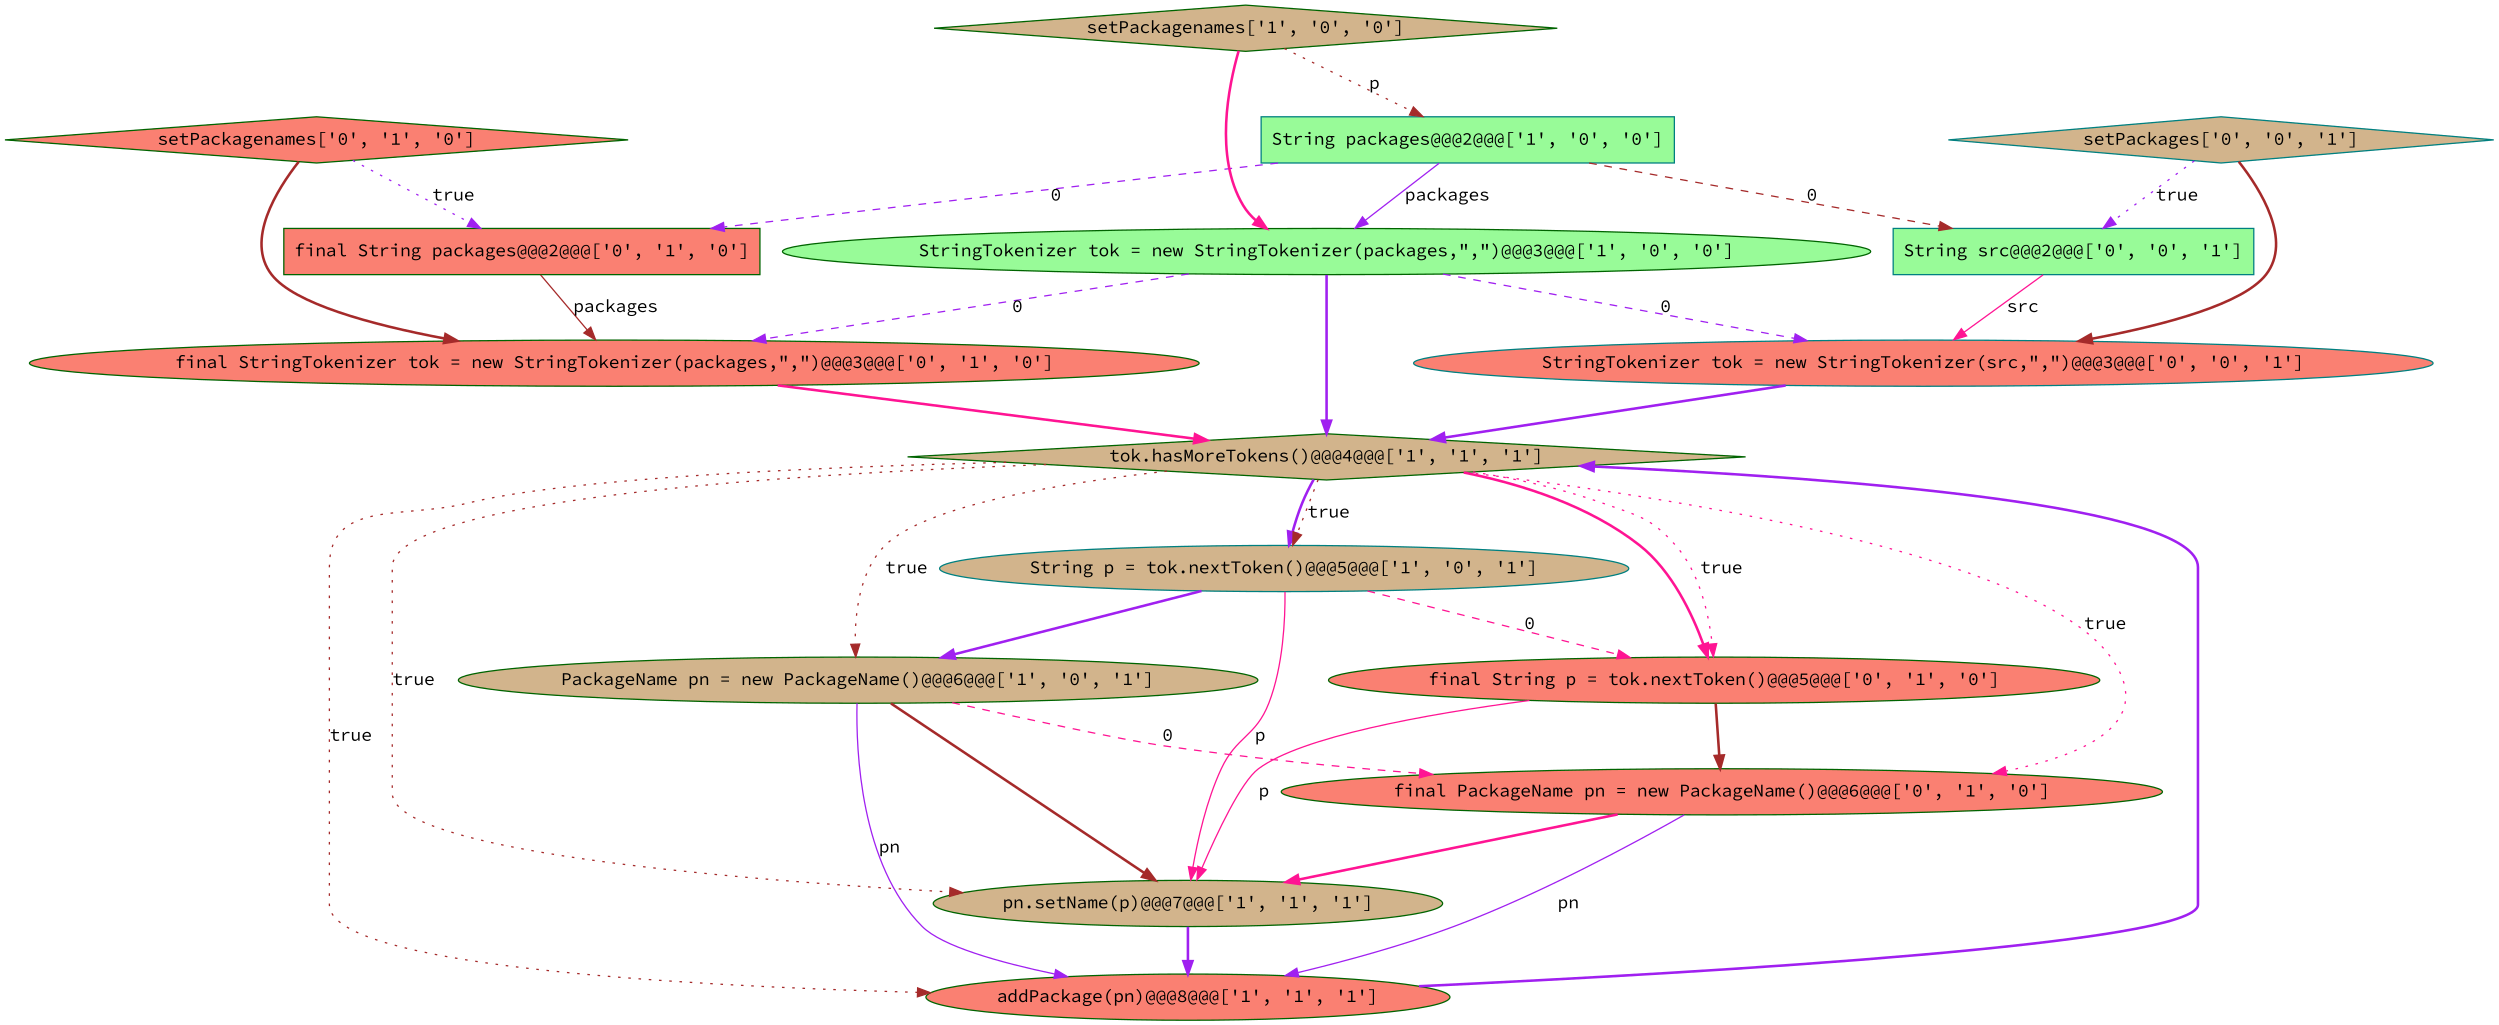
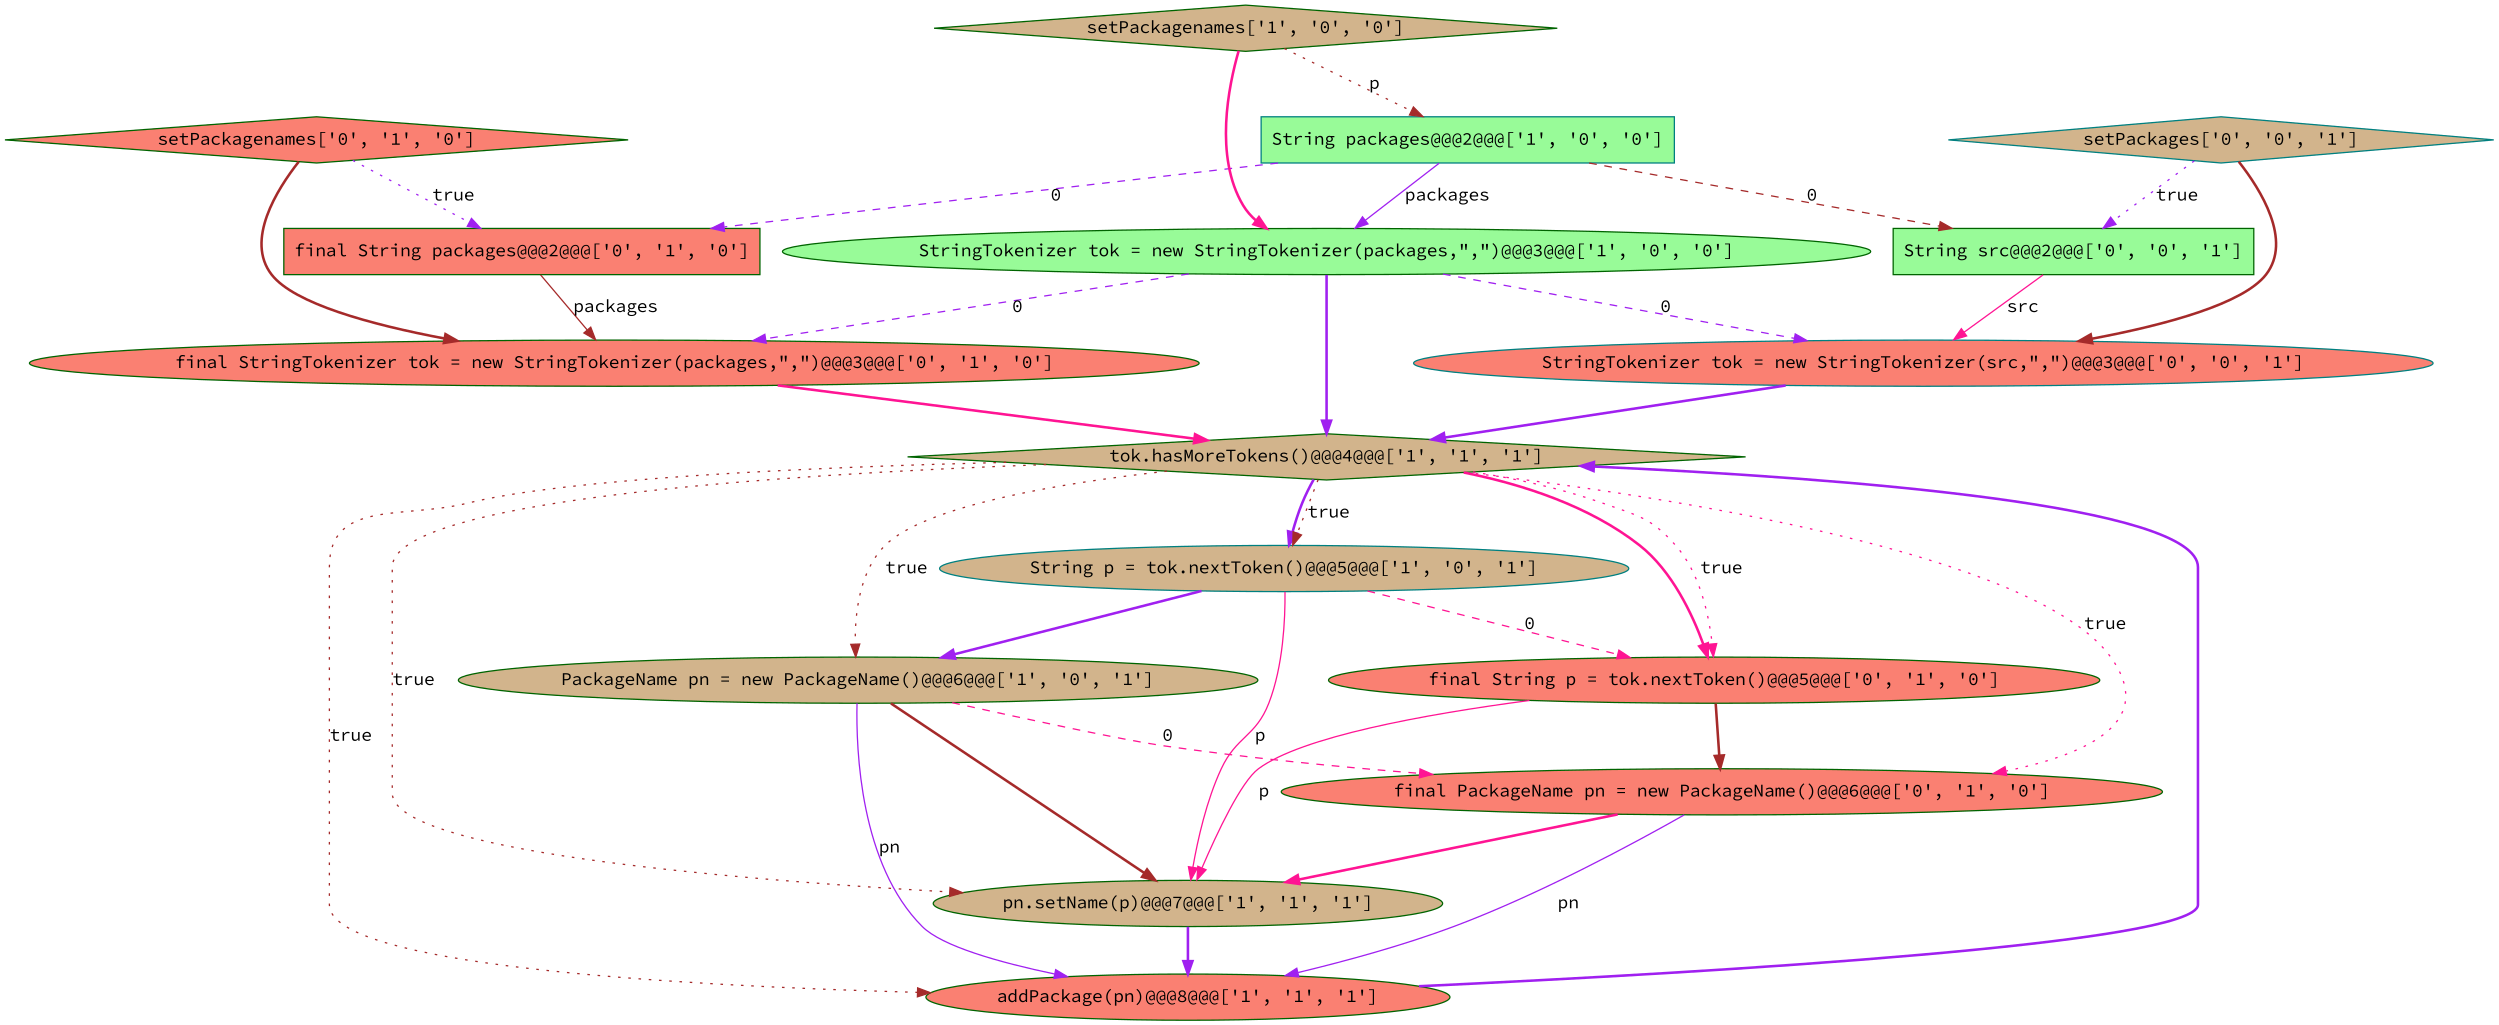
  digraph {
    fontname="Source Code Pro"
    node [color=darkgreen fillcolor=salmon fontname="Source Code Pro" shape=ellipse style=filled]
    edge [color=purple fontname="Source Code Pro" style=bold]
    n1 [color=teal fillcolor=palegreen label="String packages@@@2@@@['1', '0', '0']" shape=box]
    n2 [label="final String packages@@@2@@@['0', '1', '0']" shape=box]
    n3 [fillcolor=palegreen label="StringTokenizer tok = new StringTokenizer(packages,\",\")@@@3@@@['1', '0', '0']"]
-   n4 [color=teal fillcolor=palegreen label="String src@@@2@@@['0', '0', '1']" shape=box]
+   n4 [fillcolor=palegreen label="String src@@@2@@@['0', '0', '1']" shape=box]
    n5 [label="final StringTokenizer tok = new StringTokenizer(packages,\",\")@@@3@@@['0', '1', '0']"]
    n6 [color=teal label="StringTokenizer tok = new StringTokenizer(src,\",\")@@@3@@@['0', '0', '1']"]
    n7 [fillcolor=tan label="tok.hasMoreTokens()@@@4@@@['1', '1', '1']" shape=diamond]
    n8 [color=teal fillcolor=tan label="String p = tok.nextToken()@@@5@@@['1', '0', '1']"]
    n9 [fillcolor=tan label="PackageName pn = new PackageName()@@@6@@@['1', '0', '1']"]
    n10 [fillcolor=tan label="pn.setName(p)@@@7@@@['1', '1', '1']"]
    n11 [label="final String p = tok.nextToken()@@@5@@@['0', '1', '0']"]
    n12 [label="addPackage(pn)@@@8@@@['1', '1', '1']"]
    n13 [label="final PackageName pn = new PackageName()@@@6@@@['0', '1', '0']"]
    n14 [color=teal fillcolor=tan label="setPackages['0', '0', '1']" shape=diamond]
    n15 [label="setPackagenames['0', '1', '0']" shape=diamond]
    n16 [fillcolor=tan label="setPackagenames['1', '0', '0']" shape=diamond]
    n1 -> n2 [label=0 style=dashed]
    n1 -> n3 [label=packages style=solid]
    n1 -> n4 [color=brown label=0 style=dashed]
    n2 -> n5 [color=brown label=packages style=solid]
    n3 -> n5 [label=0 style=dashed]
    n3 -> n6 [label=0 style=dashed]
    n3 -> n7
    n4 -> n6 [color=deeppink label=src style=solid]
    n5 -> n7 [color=deeppink]
    n6 -> n7
    n7 -> n8
    n7 -> n8 [color=brown label=true style=dotted]
    n7 -> n9 [color=brown label=true style=dotted]
    n7 -> n10 [color=brown label=true style=dotted]
    n7 -> n11 [color=deeppink]
    n7 -> n11 [color=deeppink label=true style=dotted]
    n7 -> n12 [color=brown label=true style=dotted]
    n7 -> n13 [color=deeppink label=true style=dotted]
    n8 -> n9
    n8 -> n10 [color=deeppink label=p style=solid]
    n8 -> n11 [color=deeppink label=0 style=dashed]
    n9 -> n10 [color=brown]
    n9 -> n12 [label=pn style=solid]
    n9 -> n13 [color=deeppink label=0 style=dashed]
    n10 -> n12
    n11 -> n10 [color=deeppink label=p style=solid]
    n11 -> n13 [color=brown]
    n12 -> n7
    n13 -> n10 [color=deeppink]
    n13 -> n12 [label=pn style=solid]
    n14 -> n4 [label=true style=dotted]
    n14 -> n6 [color=brown]
    n15 -> n2 [label=true style=dotted]
    n15 -> n5 [color=brown]
    n16 -> n1 [color=brown label=p style=dotted]
    n16 -> n3 [color=deeppink]
  }
